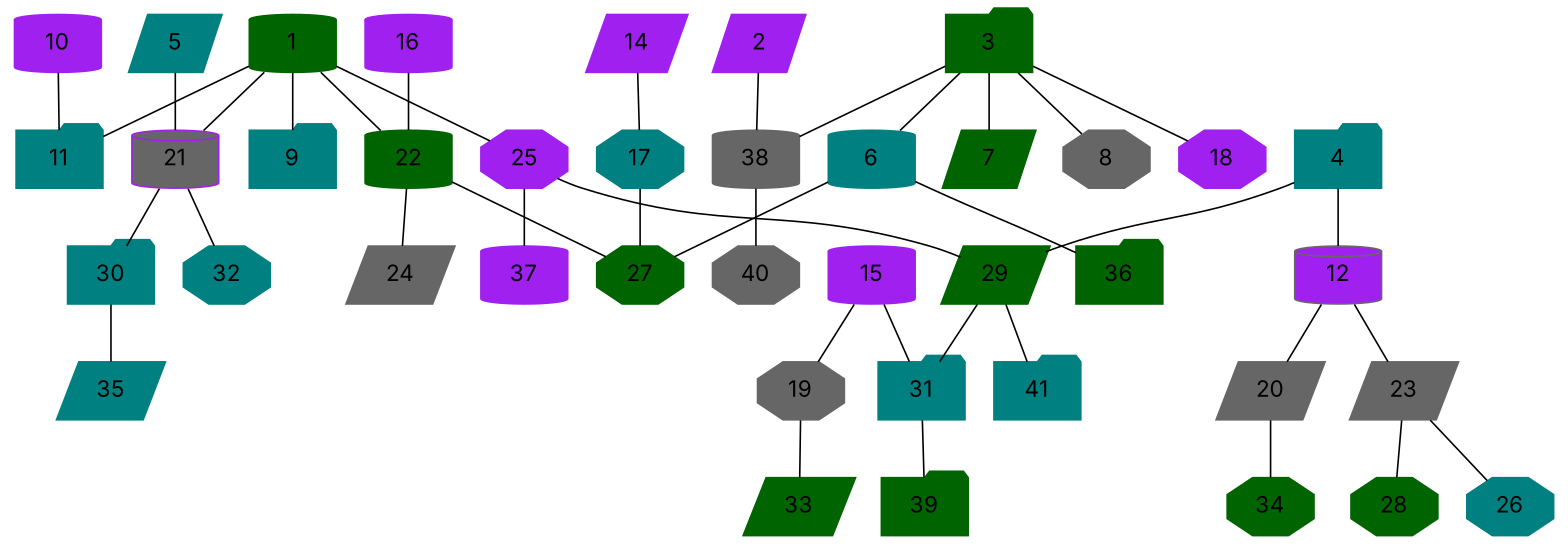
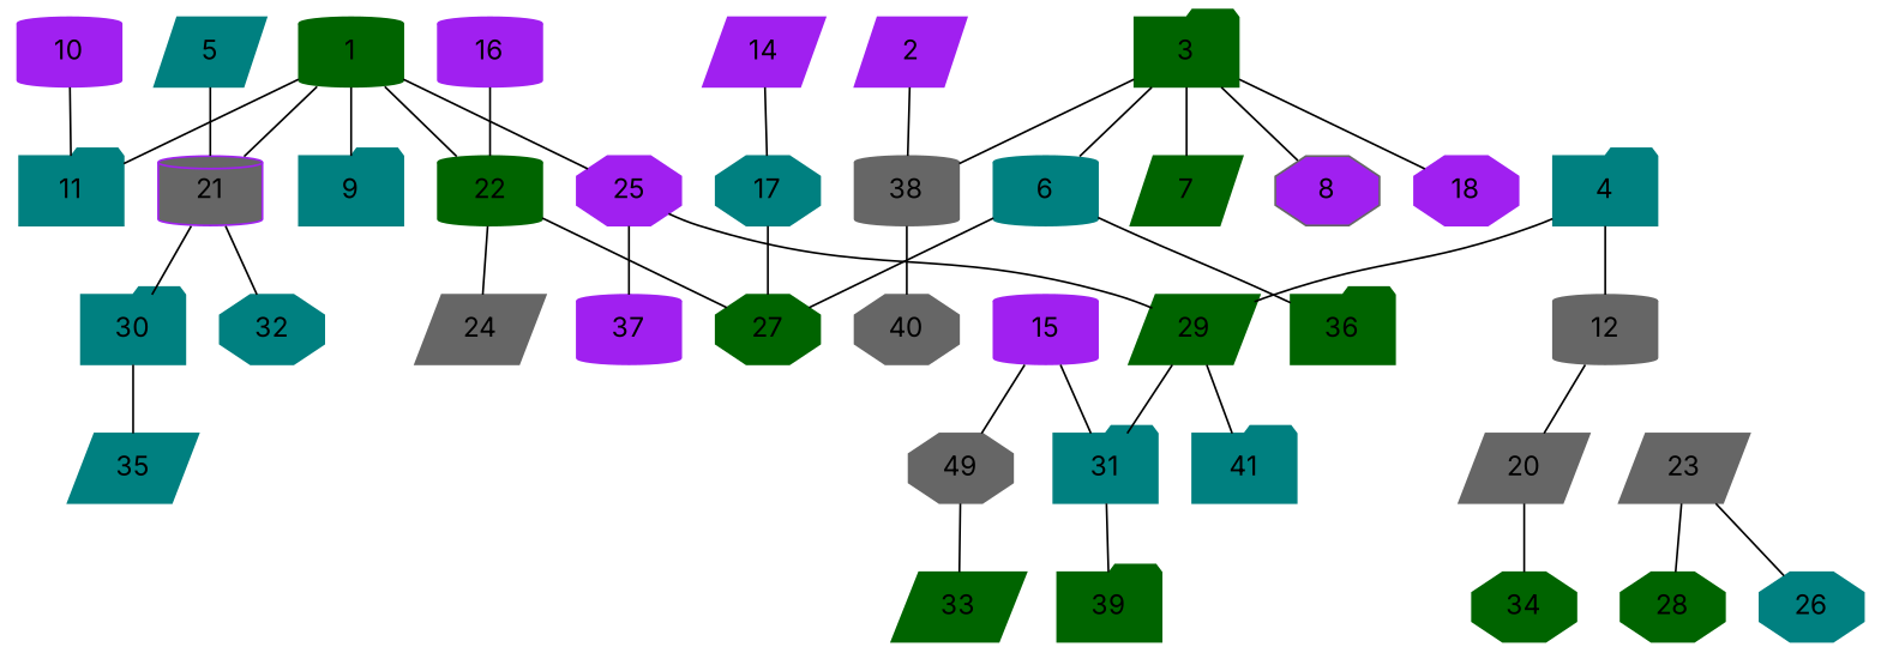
  graph {
    fontname=Inter
    node [color=teal fontname=Inter shape=octagon style=filled]
    edge [fontname=Inter weight=1.0]
    1 [color=darkgreen shape=cylinder]
    9 [shape=folder]
    11 [shape=folder]
    21 [color=purple fillcolor=gray40 shape=cylinder]
    22 [color=darkgreen shape=cylinder]
    25 [color=purple]
    30 [shape=folder]
    32
    27 [color=darkgreen]
    24 [color=gray40 shape=parallelogram]
    29 [color=darkgreen shape=parallelogram]
    37 [color=purple shape=cylinder]
    2 [color=purple shape=parallelogram]
    38 [color=gray40 shape=cylinder]
    40 [color=gray40]
    3 [color=darkgreen shape=folder]
    6 [shape=cylinder]
    7 [color=darkgreen shape=parallelogram]
-   8 [color=gray40]
+   8 [color=gray40 fillcolor=purple]
    18 [color=purple]
    36 [color=darkgreen shape=folder]
    4 [shape=folder]
-   12 [color=gray40 shape=cylinder fillcolor=purple]
+   12 [color=gray40 shape=cylinder]
    20 [color=gray40 shape=parallelogram]
    23 [color=gray40 shape=parallelogram]
    31 [shape=folder]
    41 [shape=folder]
    5 [shape=parallelogram]
    10 [color=purple shape=cylinder]
    34 [color=darkgreen]
    26
    28 [color=darkgreen]
    15 [color=purple shape=cylinder]
-   19 [color=gray40]
+   19 [color=gray40 label=49]
    14 [color=purple shape=parallelogram]
    17
    33 [color=darkgreen shape=parallelogram]
    39 [color=darkgreen shape=folder]
    16 [color=purple shape=cylinder]
    35 [shape=parallelogram]
    1 -- 9
    1 -- 11
    1 -- 21
    1 -- 22
    1 -- 25
    21 -- 30
    21 -- 32
    22 -- 27
    22 -- 24
    25 -- 29
    25 -- 37
    30 -- 35
    29 -- 31
    29 -- 41
    2 -- 38
    38 -- 40
    3 -- 38
    3 -- 6
    3 -- 7
    3 -- 8
    3 -- 18
    6 -- 27
    6 -- 36
    4 -- 29
    4 -- 12
    12 -- 20
-   12 -- 23
    20 -- 34
    23 -- 26
    23 -- 28
    31 -- 39
    5 -- 21
    10 -- 11
    15 -- 31
    15 -- 19
    19 -- 33
    14 -- 17
    17 -- 27
    16 -- 22
  }
